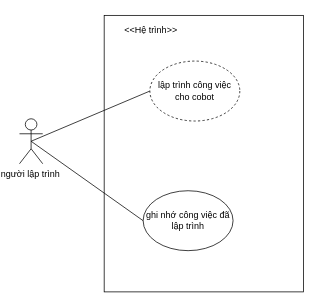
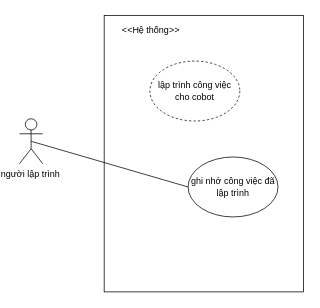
  <mxCell id="0" />
  <mxCell id="1" parent="0" />
  <mxCell id="2" value="người lập trình&amp;nbsp;" style="shape=umlActor;verticalLabelPosition=bottom;verticalAlign=top;html=1;outlineConnect=0;" parent="1" vertex="1"><mxGeometry x="20" y="158" width="31" height="60" as="geometry" /></mxCell>
  <mxCell id="3" value="" style="rounded=0;whiteSpace=wrap;html=1;align=center;" parent="1" vertex="1"><mxGeometry x="133" y="20" width="266" height="369" as="geometry" /></mxCell>
  <mxCell id="4" value="lập trình công việc cho cobot" style="ellipse;whiteSpace=wrap;html=1;dashed=1;" parent="1" vertex="1"><mxGeometry x="194" y="81" width="120" height="80" as="geometry" /></mxCell>
- <mxCell id="5" value="" style="endArrow=none;html=1;rounded=0;exitX=0.5;exitY=0.5;exitDx=0;exitDy=0;exitPerimeter=0;entryX=0;entryY=0.5;entryDx=0;entryDy=0;" parent="1" source="2" target="4" edge="1"><mxGeometry width="50" height="50" relative="1" as="geometry"><mxPoint x="375" y="247" as="sourcePoint" /><mxPoint x="425" y="197" as="targetPoint" /></mxGeometry></mxCell>
- <mxCell id="6" value="ghi nhớ công việc đã lập trình" style="ellipse;whiteSpace=wrap;html=1;" parent="1" vertex="1"><mxGeometry x="185" y="254" width="120" height="80" as="geometry" /></mxCell>
- <mxCell id="7" value="&amp;lt;&amp;lt;Hệ trình&amp;gt;&amp;gt;" style="text;html=1;align=center;verticalAlign=middle;whiteSpace=wrap;rounded=0;" parent="1" vertex="1"><mxGeometry x="139" y="25" width="113" height="30" as="geometry" /></mxCell>
+ <mxCell id="6" value="ghi nhớ công việc đã lập trình" style="ellipse;whiteSpace=wrap;html=1;" parent="1" vertex="1"><mxGeometry x="245" y="209" width="120" height="80" as="geometry" /></mxCell>
+ <mxCell id="7" value="&amp;lt;&amp;lt;Hệ thống&amp;gt;&amp;gt;" style="text;html=1;align=center;verticalAlign=middle;whiteSpace=wrap;rounded=0;" parent="1" vertex="1"><mxGeometry x="139" y="25" width="113" height="30" as="geometry" /></mxCell>
  <mxCell id="8" value="" style="endArrow=none;html=1;rounded=0;entryX=0;entryY=0.5;entryDx=0;entryDy=0;exitX=0.5;exitY=0.5;exitDx=0;exitDy=0;exitPerimeter=0;" parent="1" source="2" target="6" edge="1"><mxGeometry width="50" height="50" relative="1" as="geometry"><mxPoint x="354" y="190" as="sourcePoint" /><mxPoint x="404" y="140" as="targetPoint" /></mxGeometry></mxCell>
